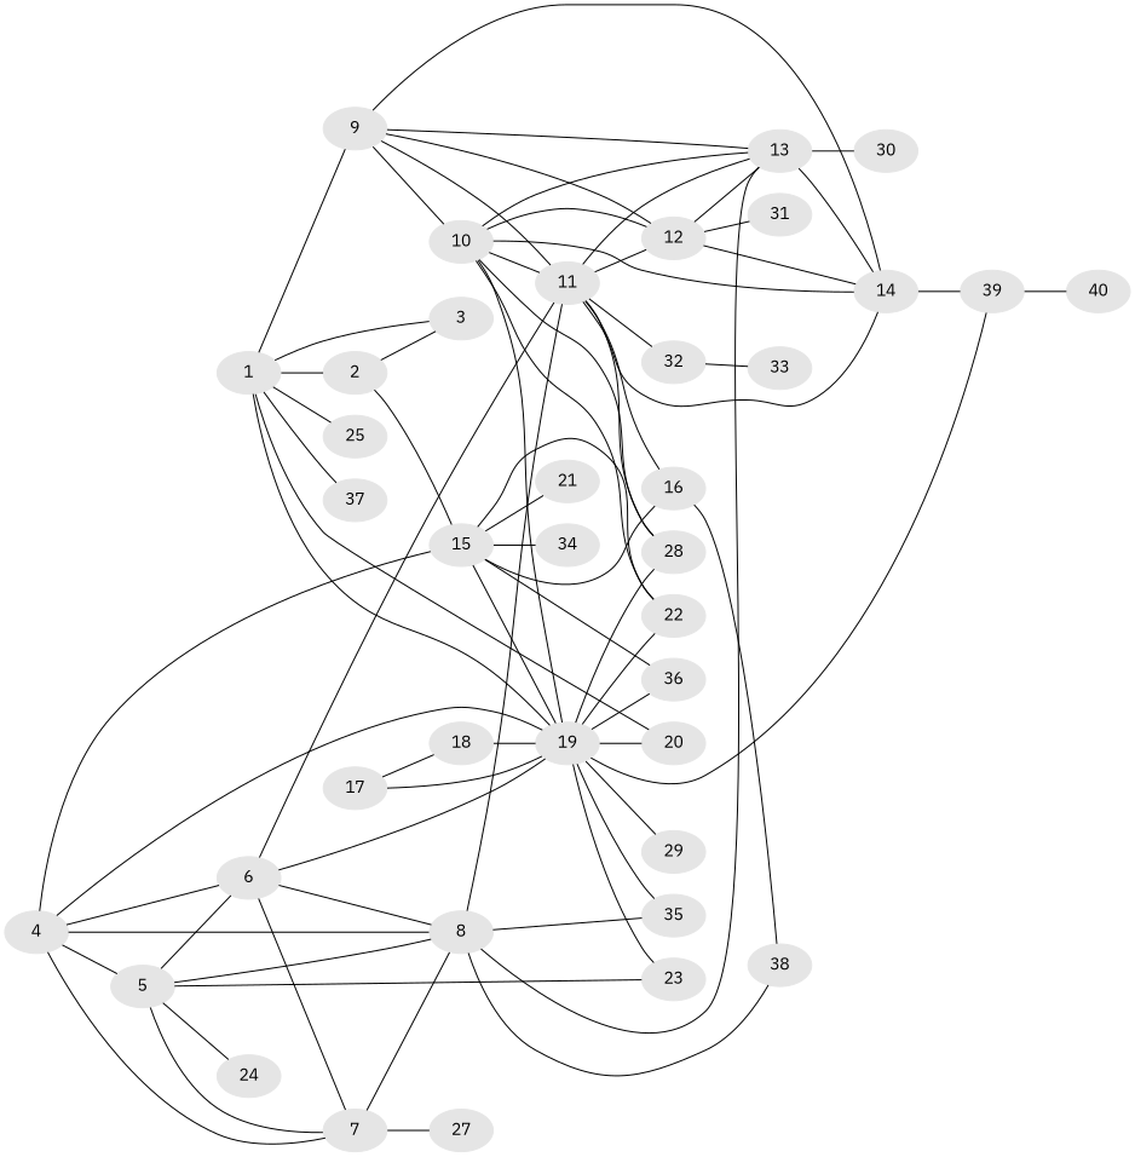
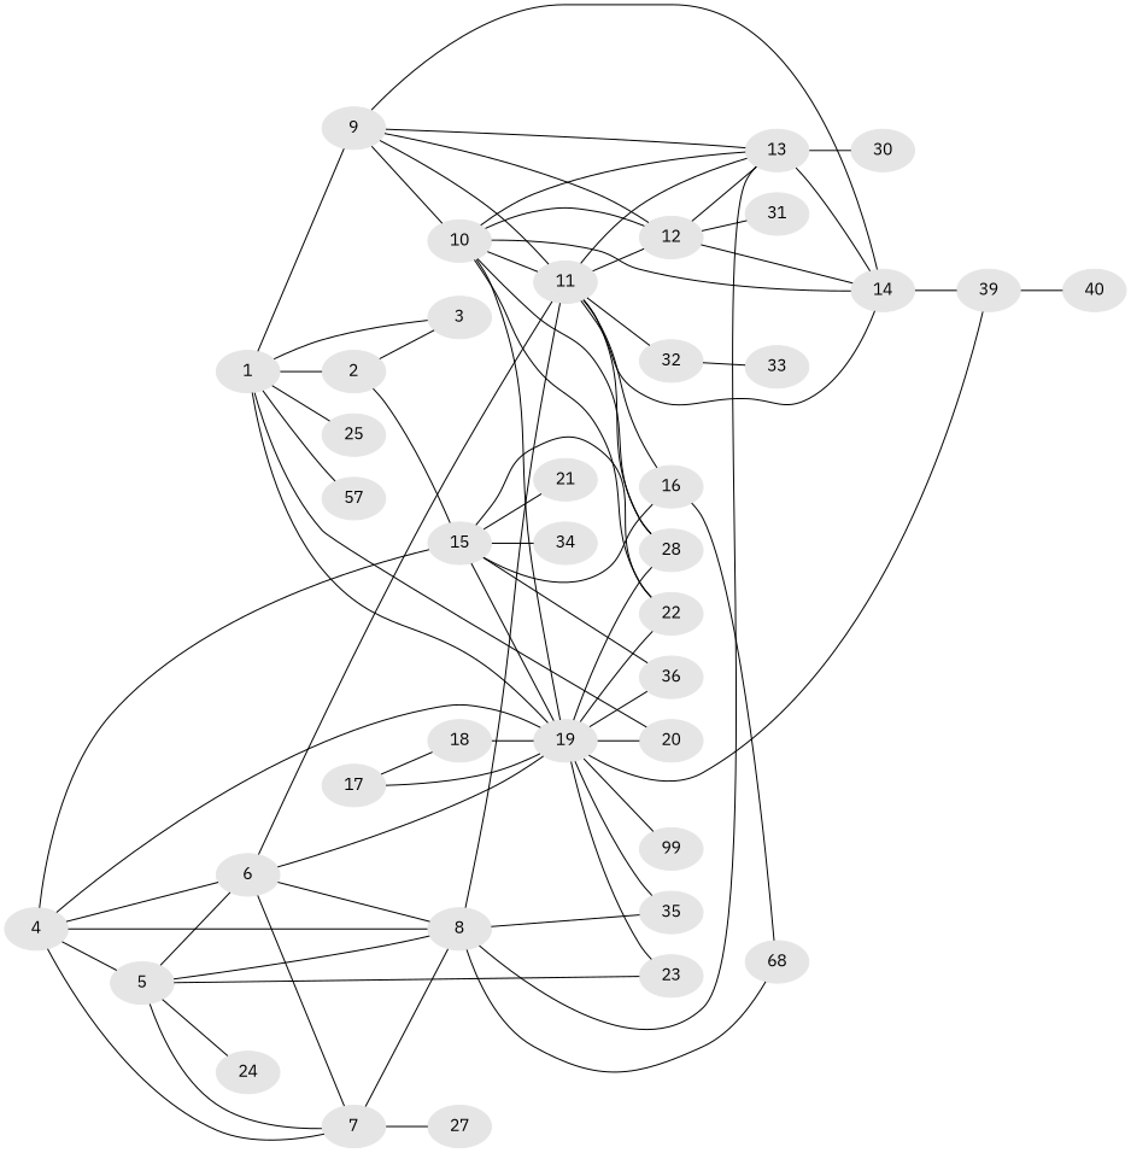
  graph {
    fontname="IBM Plex Sans"
    rankdir=LR
    node [color=gray90 fontname="IBM Plex Sans" style=filled]
    edge [fontname="IBM Plex Sans" weight=1.0]
    1
    2
    3
    9
    19
    20
    25
-   37
+   37 [label=57]
    15
    5
    6
    7
    8
    23
    24
    11
    13
    10
    12
    14
    22
    16
    21
    34
    36
    35
    28
    39
-   29
+   29 [label=99]
    4
    27
-   38
+   38 [label=68]
    32
    30
    31
    33
    40
    17
    18
    1 -- 2 [weight=4.0]
    1 -- 3 [weight=4.0]
    1 -- 9
    1 -- 19
    1 -- 20
    1 -- 25 [weight=5.0]
    1 -- 37
    2 -- 3
    2 -- 15
    9 -- 11
    9 -- 13
    9 -- 10
    9 -- 12
    9 -- 14
    19 -- 20 [weight=5.0]
    19 -- 23
    19 -- 22
    19 -- 36
    19 -- 35
    19 -- 28 [weight=2.0]
    19 -- 39
    19 -- 29
    15 -- 19
    15 -- 22
    15 -- 16 [weight=5.0]
    15 -- 21
    15 -- 34
    15 -- 36 [weight=3.0]
    5 -- 6
    5 -- 7
    5 -- 8
    5 -- 23
    5 -- 24
    6 -- 19
    6 -- 7
    6 -- 8
    6 -- 11
    7 -- 8
    7 -- 27
    8 -- 11
    8 -- 13
    8 -- 35
    8 -- 38
    11 -- 13 [weight=6.0]
    11 -- 12
    11 -- 14
    11 -- 16
    11 -- 28
    11 -- 32
    13 -- 14
    13 -- 30
    10 -- 19
    10 -- 11
    10 -- 13
    10 -- 12
    10 -- 14
    10 -- 22
    10 -- 28
    12 -- 13
    12 -- 14
    12 -- 31
    14 -- 39 [weight=2.0]
    16 -- 38
    39 -- 40
    4 -- 19
    4 -- 15
    4 -- 5 [weight=2.0]
    4 -- 6 [weight=2.0]
    4 -- 7 [weight=2.0]
    4 -- 8 [weight=2.0]
    32 -- 33
    17 -- 19 [weight=4.0]
    17 -- 18
    18 -- 19 [weight=4.0]
  }
